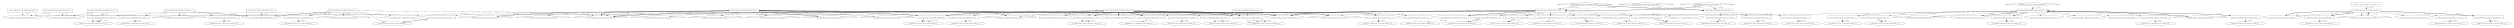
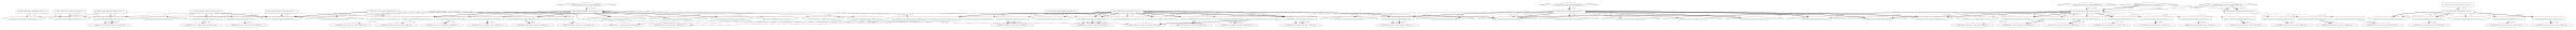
  digraph {
    engine=neato
    fixedsize=false
    fontname="Roboto Mono"
    fontsize=10
    nodesep=0.3
    rankdir=TB
    ranksep=0
    splines=true
    node [fontname="Roboto Mono" node_type=Process shape=box]
    edge [fontname="Roboto Mono" style=dashed]
    "'00081e380b007a06486788999f48cb62_P'"
    "'00081e380b007a06486788999f48cb62_F3'" [node_type=File shape=ellipse]
    "'582b66c9f081895b5445e9d0b88b1646_F3'" [node_type=file shape=ellipse]
    "'0fcb2e1f1aed067ff3e83980ea72c49a_F3'" [node_type=file shape=ellipse]
    "'53e8fac5b759612d5d097089226f6aac_P'"
    "'894e1cab3ee7a818e8ebf7ca75075d7b_P'"
    "'ba2b66d43e2e714d0cbc0c3e526ba837_S'" [node_type=Socket shape=diamond]
    "'aab47f35549bbe96a66f889ca91fc546_P'"
    "'5c75f81bae4419ce7cf463050e7fab94_P'"
    "'f74e79596b52424fedc6e2b36f4abe92_P'"
    "'a29fe0de3dd367b7006aeeb90e5a8c98_S'" [node_type=Socket shape=diamond]
    "'9600d5b78971d523325f6f60179946a9_F3'" [node_type=file shape=ellipse]
    "'4c83b8920bd438d279108952f2bceba8_P'"
    "'894e1cab3ee7a818e8ebf7ca75075d7b_F3'" [node_type=File shape=ellipse]
    "'aab47f35549bbe96a66f889ca91fc546_F3'" [node_type=File shape=ellipse]
    "'5c75f81bae4419ce7cf463050e7fab94_F3'" [node_type=File shape=ellipse]
    "'f74e79596b52424fedc6e2b36f4abe92_F3'" [node_type=File shape=ellipse]
    "'4c83b8920bd438d279108952f2bceba8_F3'" [node_type=File shape=ellipse]
    "'30a29ea17c5ab5f9ce4c52c015fc8be4_S'" [node_type=Socket shape=diamond]
    "'eaabccea8b6e21115ac0914f33dffb98_P'"
    "'04def5ac34be9ea2ae8ba0876fc4c6a8_P'"
    "'af3ea394a93243cda7485cd5569bdb89_F3'" [node_type=file shape=ellipse]
    "'b2d049cbcdfbb98f5eff2b006271552f_P'"
    "'fd356161adb23ea9363a53a2d767c61a_P'"
    "'942466649e1ac217f89b860527e9014a_F3'" [node_type=file shape=ellipse]
    "'fd356161adb23ea9363a53a2d767c61a_F3'" [node_type=File shape=ellipse]
    "'5eb18156170beb77d462e417e941478c_P'"
    "'9be6ef3d8d7c270090a440cc61d2a1b9_P'"
    "'bf75eef505998d2d0c76c39d3e99c20b_S'" [node_type=Socket shape=diamond]
    "'e119f74926eeda964b2562e4beb684dc_F3'" [node_type=file shape=ellipse]
    "'58ed70bd2d25031e2e3a33c0bcefa556_P'"
    "'9be6ef3d8d7c270090a440cc61d2a1b9_F3'" [node_type=File shape=ellipse]
    "'58ed70bd2d25031e2e3a33c0bcefa556_F3'" [node_type=File shape=ellipse]
    "'dcaa77b8c76f2b275a74f8930d2919ee_P'"
    "'b77bb514676137a7bbb692df0d4e7dd4_P'"
    "'015dd36b4e490dc2ccc2636118b91c46_S'" [node_type=Socket shape=diamond]
    "'cf9f5094a2a67af5812271700f9c6a0e_P'"
    "'cd302f5c5ceae49787a323e40fc0d0e2_S'" [node_type=Socket shape=diamond]
    "'f20c1876d5bc73ce57f7963f482f08b7_F3'" [node_type=File shape=ellipse]
    "'cf9f5094a2a67af5812271700f9c6a0e_F3'" [node_type=File shape=ellipse]
    "'9790f2eca75afc182a9b31f3c509584f_S'" [node_type=Socket shape=diamond]
    "'4596d4cfed2471ebbd7d52807452f735_P'"
    "'868dfa54abc78132dee8a1f309bfda6a_S'" [node_type=Socket shape=diamond]
    "'582b66c9f081895b5445e9d0b88b1646_S'" [node_type=Socket shape=diamond]
    "'942466649e1ac217f89b860527e9014a_S'" [node_type=Socket shape=diamond]
    "'a8b02d7554d5c663ef01ef92f8daff2f_S'" [node_type=Socket shape=diamond]
    "'8a981201981265d52264375d5b97dfb8_S'" [node_type=Socket shape=diamond]
    "'b18097bd2025db6b82499e9cdf15d5d8_S'" [node_type=Socket shape=diamond]
    "'f20c1876d5bc73ce57f7963f482f08b7_P'"
    "'869294fa3b9accf81d8ec6d68edcf6da_P'"
    "'64791dc9b5b656f1692b4c74b17efd7f_S'" [node_type=Socket shape=diamond]
    "'fb3ed5ebffaaf43e3aba94ab29365860_S'" [node_type=Socket shape=diamond]
    "'0f6a40d1b7da747dd13214a30bb9b5c3_F3'" [node_type=file shape=ellipse]
    "'e3901bf1ee88b5aa816a0f5397435625_F3'" [node_type=File shape=ellipse]
    "'e3901bf1ee88b5aa816a0f5397435625_P'"
    "'869294fa3b9accf81d8ec6d68edcf6da_F3'" [node_type=File shape=ellipse]
    "'bb0521dea222d61b2f733de8af12b6a3_P'"
    "'3835bb3889c2df6095f7a07ee0af6e5a_P'"
    "'abb37cf1e0d66878acc07743949550ce_P'"
    "'a8b02d7554d5c663ef01ef92f8daff2f_F3'" [node_type=file shape=ellipse]
    "'33ee5a253516b0981a464beb2555bc05_P'"
    "'fccdb2ad037775200107ea62461c101e_P'"
    "'10c13e925b9e3eb3c4b11d233f8efbcb_P'"
    "'a38a7010723b79c4eed784e9fdee04d0_P'"
    "'1c007eb42acf17dd2588b19da857fb90_P'"
    "'1a214b95d2f4935e8c58789dffb8fbad_P'"
    "'3835bb3889c2df6095f7a07ee0af6e5a_F3'" [node_type=File shape=ellipse]
    "'abb37cf1e0d66878acc07743949550ce_F3'" [node_type=File shape=ellipse]
    "'33ee5a253516b0981a464beb2555bc05_F3'" [node_type=File shape=ellipse]
    "'fccdb2ad037775200107ea62461c101e_F2'" [node_type=File shape=ellipse]
    "'1c007eb42acf17dd2588b19da857fb90_F3'" [node_type=File shape=ellipse]
    "'1a214b95d2f4935e8c58789dffb8fbad_F3'" [node_type=File shape=ellipse]
    "'1e94e19b570c0db603e4ff3f8a1484ab_P'"
    "'78bb1864ffcb47d382b77651e323d184_P'"
    "'71d8d2669ccf4450c3a6d061aca9751c_P'"
    "'7c1c75e042f5b2e9fd6358e221a09377_P'"
    "'825b468334b66c50fdd8357974cd67dc_P'"
    "'c83c3f75c5bd336e7ac3601ebe071876_P'"
    "'65b0a64a7391777dc8ff8b8e71b14161_F3'" [node_type=file shape=ellipse]
    "'50786826ef668933a9c6d4882499628d_P'"
    "'47369aa05136f20fd9ee5b22aea3a865_P'"
    "'43011f16d797f701a357984eff06b013_P'"
    "'71d8d2669ccf4450c3a6d061aca9751c_F3'" [node_type=File shape=ellipse]
    "'7c1c75e042f5b2e9fd6358e221a09377_F1'" [node_type=File shape=ellipse]
    "'825b468334b66c50fdd8357974cd67dc_F3'" [node_type=File shape=ellipse]
    "'c83c3f75c5bd336e7ac3601ebe071876_F3'" [node_type=File shape=ellipse]
    "'50786826ef668933a9c6d4882499628d_F3'" [node_type=File shape=ellipse]
    "'47369aa05136f20fd9ee5b22aea3a865_F3'" [node_type=File shape=ellipse]
    "'43011f16d797f701a357984eff06b013_F3'" [node_type=File shape=ellipse]
    "'46843af8c86dcdc64015dd26882bb150_S'" [node_type=Socket shape=diamond]
    "'d5d8768807e30e908906f20f454c7086_P'"
    "'40532ec6d204fb9903f9a55ce16fe338_P'"
    "'befd09b7a5f873bf1a86422290b19df6_P'"
    "'38da7b1b9cd437b6c5aa01a2b8599c69_P'"
    "'7822b7572737776acb764b42826e452d_S'" [node_type=Socket shape=diamond]
    "'6ae87998a488dd42bb619d1474039f8f_S'" [node_type=Socket shape=diamond]
    "'40532ec6d204fb9903f9a55ce16fe338_F3'" [node_type=File shape=ellipse]
    "'cea2ce8f95d323821f9dcef0147cea66_F3'" [node_type=File shape=ellipse]
    "'cea2ce8f95d323821f9dcef0147cea66_P'"
    "'789c2b67fe7e3e3493266df30faa296e_P'"
-   "'894e1cab3ee7a818e8ebf7ca75075d7b_S'" [node_type=Socket shape=diamond]
    "'b68ce013f30769c7a617855f95990fc3_F3'" [node_type=file shape=ellipse]
    "'dab57d503ab976251de6bdc231370747_P'"
    "'46d4c28aea26c35df369af762035fad9_P'"
    "'befd09b7a5f873bf1a86422290b19df6_F3'" [node_type=File shape=ellipse]
    n106 [label="'38da7b1b9cd437b6c5aa41a2b8599c69_F3'" node_type=File shape=ellipse]
    "'789c2b67fe7e3e3493266df30faa296e_F3'" [node_type=File shape=ellipse]
    "'dab57d503ab976251de6bdc231370747_F3'" [node_type=File shape=ellipse]
    "'46d4c28aea26c35df369af762035fad9_F3'" [node_type=File shape=ellipse]
    "'17fb8f161793c91c85a49f752930e51c_P'"
    "'00081e380b007a06486788999f48cb62_P'" -> "'00081e380b007a06486788999f48cb62_P'" [label="1: fork" style=bold]
    "'00081e380b007a06486788999f48cb62_P'" -> "'00081e380b007a06486788999f48cb62_F3'" [label="2: exec"]
    "'00081e380b007a06486788999f48cb62_P'" -> "'582b66c9f081895b5445e9d0b88b1646_F3'" [label="3: write" style=solid]
    "'00081e380b007a06486788999f48cb62_P'" -> "'0fcb2e1f1aed067ff3e83980ea72c49a_F3'" [label="4: write" style=solid]
    "'00081e380b007a06486788999f48cb62_P'" -> "'53e8fac5b759612d5d097089226f6aac_P'" [label="5: fork"]
    "'00081e380b007a06486788999f48cb62_P'" -> "'894e1cab3ee7a818e8ebf7ca75075d7b_P'" [label="7: fork"]
    "'00081e380b007a06486788999f48cb62_P'" -> "'ba2b66d43e2e714d0cbc0c3e526ba837_S'" [label="9: send" style=bold]
    "'00081e380b007a06486788999f48cb62_P'" -> "'aab47f35549bbe96a66f889ca91fc546_P'" [label="10: fork" style=bold]
    "'00081e380b007a06486788999f48cb62_P'" -> "'5c75f81bae4419ce7cf463050e7fab94_P'" [label="12: fork" style=solid]
    "'00081e380b007a06486788999f48cb62_P'" -> "'f74e79596b52424fedc6e2b36f4abe92_P'" [label="14: fork" style=solid]
    "'00081e380b007a06486788999f48cb62_P'" -> "'a29fe0de3dd367b7006aeeb90e5a8c98_S'" [label="16: send" style=solid]
    "'00081e380b007a06486788999f48cb62_P'" -> "'9600d5b78971d523325f6f60179946a9_F3'" [label="17: write" style=bold]
    "'00081e380b007a06486788999f48cb62_P'" -> "'4c83b8920bd438d279108952f2bceba8_P'" [label="18: fork" style=bold]
    "'894e1cab3ee7a818e8ebf7ca75075d7b_P'" -> "'894e1cab3ee7a818e8ebf7ca75075d7b_F3'" [label="8: exec"]
    "'aab47f35549bbe96a66f889ca91fc546_P'" -> "'aab47f35549bbe96a66f889ca91fc546_F3'" [label="11: exec" style=solid]
    "'5c75f81bae4419ce7cf463050e7fab94_P'" -> "'5c75f81bae4419ce7cf463050e7fab94_F3'" [label="13: exec" style=bold]
    "'f74e79596b52424fedc6e2b36f4abe92_P'" -> "'f74e79596b52424fedc6e2b36f4abe92_F3'" [label="15: exec" style=bold]
    "'4c83b8920bd438d279108952f2bceba8_P'" -> "'4c83b8920bd438d279108952f2bceba8_F3'" [label="19: exec" style=bold]
    "'30a29ea17c5ab5f9ce4c52c015fc8be4_S'" -> "'00081e380b007a06486788999f48cb62_P'" [label="20: receive"]
    "'eaabccea8b6e21115ac0914f33dffb98_P'" -> "'582b66c9f081895b5445e9d0b88b1646_F3'" [label="21: write"]
    "'04def5ac34be9ea2ae8ba0876fc4c6a8_P'" -> "'582b66c9f081895b5445e9d0b88b1646_F3'" [label="22: write"]
    "'04def5ac34be9ea2ae8ba0876fc4c6a8_P'" -> "'af3ea394a93243cda7485cd5569bdb89_F3'" [label="23: read" style=solid]
    "'b2d049cbcdfbb98f5eff2b006271552f_P'" -> "'af3ea394a93243cda7485cd5569bdb89_F3'" [label="24: read" style=solid]
    "'b2d049cbcdfbb98f5eff2b006271552f_P'" -> "'fd356161adb23ea9363a53a2d767c61a_P'" [label="25: fork"]
    "'b2d049cbcdfbb98f5eff2b006271552f_P'" -> "'942466649e1ac217f89b860527e9014a_F3'" [label="65: write"]
    "'fd356161adb23ea9363a53a2d767c61a_P'" -> "'fd356161adb23ea9363a53a2d767c61a_F3'" [label="26: exec"]
    "'fd356161adb23ea9363a53a2d767c61a_P'" -> "'fd356161adb23ea9363a53a2d767c61a_F3'" [label="28: exec" style=bold]
    "'5eb18156170beb77d462e417e941478c_P'" -> "'fd356161adb23ea9363a53a2d767c61a_P'" [label="27: fork"]
    "'5eb18156170beb77d462e417e941478c_P'" -> "'9be6ef3d8d7c270090a440cc61d2a1b9_P'" [label="21: fork"]
    "'5eb18156170beb77d462e417e941478c_P'" -> "'bf75eef505998d2d0c76c39d3e99c20b_S'" [label="31: send"]
    "'5eb18156170beb77d462e417e941478c_P'" -> "'e119f74926eeda964b2562e4beb684dc_F3'" [label="32: write" style=bold]
    "'5eb18156170beb77d462e417e941478c_P'" -> "'58ed70bd2d25031e2e3a33c0bcefa556_P'" [label="33: fork"]
    "'9be6ef3d8d7c270090a440cc61d2a1b9_P'" -> "'9be6ef3d8d7c270090a440cc61d2a1b9_F3'" [label="30: exec" style=solid]
    "'58ed70bd2d25031e2e3a33c0bcefa556_P'" -> "'58ed70bd2d25031e2e3a33c0bcefa556_F3'" [label="34: exec"]
    "'dcaa77b8c76f2b275a74f8930d2919ee_P'" -> "'e119f74926eeda964b2562e4beb684dc_F3'" [label="35: write" style=solid]
    "'b77bb514676137a7bbb692df0d4e7dd4_P'" -> "'e119f74926eeda964b2562e4beb684dc_F3'" [label="36: write" style=bold]
    "'b77bb514676137a7bbb692df0d4e7dd4_P'" -> "'015dd36b4e490dc2ccc2636118b91c46_S'" [label="37: send"]
    "'b77bb514676137a7bbb692df0d4e7dd4_P'" -> "'cf9f5094a2a67af5812271700f9c6a0e_P'" [label="38: fork" style=solid]
    "'b77bb514676137a7bbb692df0d4e7dd4_P'" -> "'cd302f5c5ceae49787a323e40fc0d0e2_S'" [label="40: send" style=solid]
    "'b77bb514676137a7bbb692df0d4e7dd4_P'" -> "'f20c1876d5bc73ce57f7963f482f08b7_F3'" [label="41: send" style=solid]
    "'cf9f5094a2a67af5812271700f9c6a0e_P'" -> "'cf9f5094a2a67af5812271700f9c6a0e_F3'" [label="39: exec"]
    "'4596d4cfed2471ebbd7d52807452f735_P'" -> "'cd302f5c5ceae49787a323e40fc0d0e2_S'" [label="42: send" style=bold]
    "'4596d4cfed2471ebbd7d52807452f735_P'" -> "'cd302f5c5ceae49787a323e40fc0d0e2_S'" [label="83: send"]
    "'4596d4cfed2471ebbd7d52807452f735_P'" -> "'9790f2eca75afc182a9b31f3c509584f_S'" [label="43: send" style=solid]
-   "'4596d4cfed2471ebbd7d52807452f735_P'" -> "'868dfa54abc78132dee8a1f309bfda6a_S'" [label="44: send" style=bold]
+   "'868dfa54abc78132dee8a1f309bfda6a_S'" -> "'4596d4cfed2471ebbd7d52807452f735_P'" [label="44: send" style=bold]
    "'4596d4cfed2471ebbd7d52807452f735_P'" -> "'582b66c9f081895b5445e9d0b88b1646_S'" [label="45: send" style=solid]
    "'4596d4cfed2471ebbd7d52807452f735_P'" -> "'942466649e1ac217f89b860527e9014a_S'" [label="46: send" style=solid]
    "'4596d4cfed2471ebbd7d52807452f735_P'" -> "'a8b02d7554d5c663ef01ef92f8daff2f_S'" [label="47: send" style=bold]
    "'4596d4cfed2471ebbd7d52807452f735_P'" -> "'8a981201981265d52264375d5b97dfb8_S'" [label="48: send"]
    "'4596d4cfed2471ebbd7d52807452f735_P'" -> "'b18097bd2025db6b82499e9cdf15d5d8_S'" [label="49: send"]
    "'4596d4cfed2471ebbd7d52807452f735_P'" -> "'f20c1876d5bc73ce57f7963f482f08b7_P'" [label="50: fork"]
    "'4596d4cfed2471ebbd7d52807452f735_P'" -> "'869294fa3b9accf81d8ec6d68edcf6da_P'" [label="79: fork" style=bold]
    "'4596d4cfed2471ebbd7d52807452f735_P'" -> "'64791dc9b5b656f1692b4c74b17efd7f_S'" [label="84: send" style=bold]
    "'4596d4cfed2471ebbd7d52807452f735_P'" -> "'fb3ed5ebffaaf43e3aba94ab29365860_S'" [label="87: send" style=bold]
    "'4596d4cfed2471ebbd7d52807452f735_P'" -> "'0f6a40d1b7da747dd13214a30bb9b5c3_F3'" [label="89: write" style=bold]
    "'f20c1876d5bc73ce57f7963f482f08b7_P'" -> "'f20c1876d5bc73ce57f7963f482f08b7_F3'" [label="51: exec" style=bold]
    "'869294fa3b9accf81d8ec6d68edcf6da_P'" -> "'869294fa3b9accf81d8ec6d68edcf6da_F3'" [label="80: exec"]
    "'869294fa3b9accf81d8ec6d68edcf6da_P'" -> "'869294fa3b9accf81d8ec6d68edcf6da_F3'" [label="82: exec" style=bold]
    "'e3901bf1ee88b5aa816a0f5397435625_P'" -> "'e3901bf1ee88b5aa816a0f5397435625_F3'" [label="53: exec" style=solid]
    "'e3901bf1ee88b5aa816a0f5397435625_P'" -> "'e3901bf1ee88b5aa816a0f5397435625_F3'" [label="55: exec"]
    "'bb0521dea222d61b2f733de8af12b6a3_P'" -> "'942466649e1ac217f89b860527e9014a_F3'" [label="64: write"]
    "'bb0521dea222d61b2f733de8af12b6a3_P'" -> "'cd302f5c5ceae49787a323e40fc0d0e2_S'" [label="85: send" style=solid]
    "'bb0521dea222d61b2f733de8af12b6a3_P'" -> "'869294fa3b9accf81d8ec6d68edcf6da_P'" [label="81: fork" style=bold]
    "'bb0521dea222d61b2f733de8af12b6a3_P'" -> "'e3901bf1ee88b5aa816a0f5397435625_P'" [label="54: fork" style=solid]
    "'bb0521dea222d61b2f733de8af12b6a3_P'" -> "'3835bb3889c2df6095f7a07ee0af6e5a_P'" [label="56: fork" style=bold]
    "'bb0521dea222d61b2f733de8af12b6a3_P'" -> "'3835bb3889c2df6095f7a07ee0af6e5a_P'" [label="60: fork" style=bold]
    "'bb0521dea222d61b2f733de8af12b6a3_P'" -> "'abb37cf1e0d66878acc07743949550ce_P'" [label="62: fork" style=bold]
    "'bb0521dea222d61b2f733de8af12b6a3_P'" -> "'a8b02d7554d5c663ef01ef92f8daff2f_F3'" [label="66: read"]
    "'bb0521dea222d61b2f733de8af12b6a3_P'" -> "'33ee5a253516b0981a464beb2555bc05_P'" [label="67: fork"]
    "'bb0521dea222d61b2f733de8af12b6a3_P'" -> "'fccdb2ad037775200107ea62461c101e_P'" [label="69: fork" style=bold]
    "'bb0521dea222d61b2f733de8af12b6a3_P'" -> "'fccdb2ad037775200107ea62461c101e_P'" [label="71: fork" style=solid]
    "'bb0521dea222d61b2f733de8af12b6a3_P'" -> "'10c13e925b9e3eb3c4b11d233f8efbcb_P'" [label="73: fork" style=solid]
    "'bb0521dea222d61b2f733de8af12b6a3_P'" -> "'a38a7010723b79c4eed784e9fdee04d0_P'" [label="74: fork" style=bold]
    "'bb0521dea222d61b2f733de8af12b6a3_P'" -> "'1c007eb42acf17dd2588b19da857fb90_P'" [label="75: fork" style=bold]
    "'bb0521dea222d61b2f733de8af12b6a3_P'" -> "'1a214b95d2f4935e8c58789dffb8fbad_P'" [label="77: fork"]
    "'3835bb3889c2df6095f7a07ee0af6e5a_P'" -> "'3835bb3889c2df6095f7a07ee0af6e5a_F3'" [label="57: exec" style=solid]
    "'3835bb3889c2df6095f7a07ee0af6e5a_P'" -> "'3835bb3889c2df6095f7a07ee0af6e5a_F3'" [label="59: exec"]
    "'3835bb3889c2df6095f7a07ee0af6e5a_P'" -> "'3835bb3889c2df6095f7a07ee0af6e5a_F3'" [label="61: exec" style=solid]
    "'abb37cf1e0d66878acc07743949550ce_P'" -> "'abb37cf1e0d66878acc07743949550ce_F3'" [label="63: exec" style=bold]
    "'33ee5a253516b0981a464beb2555bc05_P'" -> "'33ee5a253516b0981a464beb2555bc05_F3'" [label="68: exec"]
    "'fccdb2ad037775200107ea62461c101e_P'" -> "'fccdb2ad037775200107ea62461c101e_F2'" [label="70: exec" style=solid]
    "'fccdb2ad037775200107ea62461c101e_P'" -> "'fccdb2ad037775200107ea62461c101e_F2'" [label="72: exec"]
    "'1c007eb42acf17dd2588b19da857fb90_P'" -> "'1c007eb42acf17dd2588b19da857fb90_F3'" [label="76: exec" style=solid]
    "'1a214b95d2f4935e8c58789dffb8fbad_P'" -> "'1a214b95d2f4935e8c58789dffb8fbad_F3'" [label="78: exec" style=solid]
    "'1e94e19b570c0db603e4ff3f8a1484ab_P'" -> "'3835bb3889c2df6095f7a07ee0af6e5a_P'" [label="58: fork"]
    "'78bb1864ffcb47d382b77651e323d184_P'" -> "'cd302f5c5ceae49787a323e40fc0d0e2_S'" [label="93: send" style=bold]
    "'78bb1864ffcb47d382b77651e323d184_P'" -> "'64791dc9b5b656f1692b4c74b17efd7f_S'" [label="86: send"]
    "'78bb1864ffcb47d382b77651e323d184_P'" -> "'fb3ed5ebffaaf43e3aba94ab29365860_S'" [label="88: send" style=solid]
    "'78bb1864ffcb47d382b77651e323d184_P'" -> "'0f6a40d1b7da747dd13214a30bb9b5c3_F3'" [label="90: write" style=bold]
    "'78bb1864ffcb47d382b77651e323d184_P'" -> "'71d8d2669ccf4450c3a6d061aca9751c_P'" [label="91: fork" style=bold]
    "'78bb1864ffcb47d382b77651e323d184_P'" -> "'7c1c75e042f5b2e9fd6358e221a09377_P'" [label="94: fork"]
    "'78bb1864ffcb47d382b77651e323d184_P'" -> "'825b468334b66c50fdd8357974cd67dc_P'" [label="96: fork"]
    "'78bb1864ffcb47d382b77651e323d184_P'" -> "'c83c3f75c5bd336e7ac3601ebe071876_P'" [label="98: fork"]
    "'78bb1864ffcb47d382b77651e323d184_P'" -> "'65b0a64a7391777dc8ff8b8e71b14161_F3'" [label="100: write"]
    "'78bb1864ffcb47d382b77651e323d184_P'" -> "'50786826ef668933a9c6d4882499628d_P'" [label="101: fork" style=bold]
    "'78bb1864ffcb47d382b77651e323d184_P'" -> "'47369aa05136f20fd9ee5b22aea3a865_P'" [label="103: fork" style=solid]
    "'78bb1864ffcb47d382b77651e323d184_P'" -> "'43011f16d797f701a357984eff06b013_P'" [label="105: fork" style=solid]
    "'71d8d2669ccf4450c3a6d061aca9751c_P'" -> "'71d8d2669ccf4450c3a6d061aca9751c_F3'" [label="92: exec"]
    "'7c1c75e042f5b2e9fd6358e221a09377_P'" -> "'7c1c75e042f5b2e9fd6358e221a09377_F1'" [label="95: exec" style=bold]
    "'825b468334b66c50fdd8357974cd67dc_P'" -> "'825b468334b66c50fdd8357974cd67dc_F3'" [label="97: exec"]
    "'c83c3f75c5bd336e7ac3601ebe071876_P'" -> "'c83c3f75c5bd336e7ac3601ebe071876_F3'" [label="99: exec" style=bold]
    "'50786826ef668933a9c6d4882499628d_P'" -> "'50786826ef668933a9c6d4882499628d_F3'" [label="102: exec"]
    "'47369aa05136f20fd9ee5b22aea3a865_P'" -> "'47369aa05136f20fd9ee5b22aea3a865_F3'" [label="96: fork" style=bold]
    "'43011f16d797f701a357984eff06b013_P'" -> "'43011f16d797f701a357984eff06b013_F3'" [label="106: exec" style=bold]
    "'46843af8c86dcdc64015dd26882bb150_S'" -> "'78bb1864ffcb47d382b77651e323d184_P'" [label="107: receive" style=solid]
    "'46843af8c86dcdc64015dd26882bb150_S'" -> "'d5d8768807e30e908906f20f454c7086_P'" [label="110: receive" style=bold]
    "'d5d8768807e30e908906f20f454c7086_P'" -> "'40532ec6d204fb9903f9a55ce16fe338_P'" [label="113: fork"]
    "'d5d8768807e30e908906f20f454c7086_P'" -> "'befd09b7a5f873bf1a86422290b19df6_P'" [label="117: fork"]
    "'d5d8768807e30e908906f20f454c7086_P'" -> "'38da7b1b9cd437b6c5aa01a2b8599c69_P'" [label="119: fork"]
    "'40532ec6d204fb9903f9a55ce16fe338_P'" -> "'40532ec6d204fb9903f9a55ce16fe338_F3'" [label="114: exec" style=bold]
    "'befd09b7a5f873bf1a86422290b19df6_P'" -> "'befd09b7a5f873bf1a86422290b19df6_F3'" [label="118: exec" style=solid]
    "'38da7b1b9cd437b6c5aa01a2b8599c69_P'" -> n106 [label="120: exec" style=solid]
    "'7822b7572737776acb764b42826e452d_S'" -> "'78bb1864ffcb47d382b77651e323d184_P'" [label="108: receive"]
    "'7822b7572737776acb764b42826e452d_S'" -> "'d5d8768807e30e908906f20f454c7086_P'" [label="111: receive"]
    "'6ae87998a488dd42bb619d1474039f8f_S'" -> "'78bb1864ffcb47d382b77651e323d184_P'" [label="109: receive" style=bold]
    "'6ae87998a488dd42bb619d1474039f8f_S'" -> "'d5d8768807e30e908906f20f454c7086_P'" [label="112: receive" style=solid]
    "'cea2ce8f95d323821f9dcef0147cea66_P'" -> "'cea2ce8f95d323821f9dcef0147cea66_F3'" [label="116: exec" style=bold]
    "'cea2ce8f95d323821f9dcef0147cea66_P'" -> "'cea2ce8f95d323821f9dcef0147cea66_F3'" [label="122: exec" style=solid]
    "'cea2ce8f95d323821f9dcef0147cea66_P'" -> "'789c2b67fe7e3e3493266df30faa296e_P'" [label="123: fork" style=bold]
-   "'cea2ce8f95d323821f9dcef0147cea66_P'" -> "'894e1cab3ee7a818e8ebf7ca75075d7b_S'" [label="125: send" style=solid]
    "'cea2ce8f95d323821f9dcef0147cea66_P'" -> "'b68ce013f30769c7a617855f95990fc3_F3'" [label="127: write"]
    "'cea2ce8f95d323821f9dcef0147cea66_P'" -> "'dab57d503ab976251de6bdc231370747_P'" [label="128: fork"]
    "'cea2ce8f95d323821f9dcef0147cea66_P'" -> "'46d4c28aea26c35df369af762035fad9_P'" [label="130: fork" style=bold]
    "'789c2b67fe7e3e3493266df30faa296e_P'" -> "'789c2b67fe7e3e3493266df30faa296e_F3'" [label="124: exec" style=solid]
-   "'894e1cab3ee7a818e8ebf7ca75075d7b_S'" -> "'cea2ce8f95d323821f9dcef0147cea66_P'" [label="126: receive" style=bold]
    "'dab57d503ab976251de6bdc231370747_P'" -> "'dab57d503ab976251de6bdc231370747_F3'" [label="129: exec"]
    "'46d4c28aea26c35df369af762035fad9_P'" -> "'46d4c28aea26c35df369af762035fad9_F3'" [label="131: exec" style=bold]
    "'17fb8f161793c91c85a49f752930e51c_P'" -> "'cea2ce8f95d323821f9dcef0147cea66_P'" [label="121: fork"]
  }
